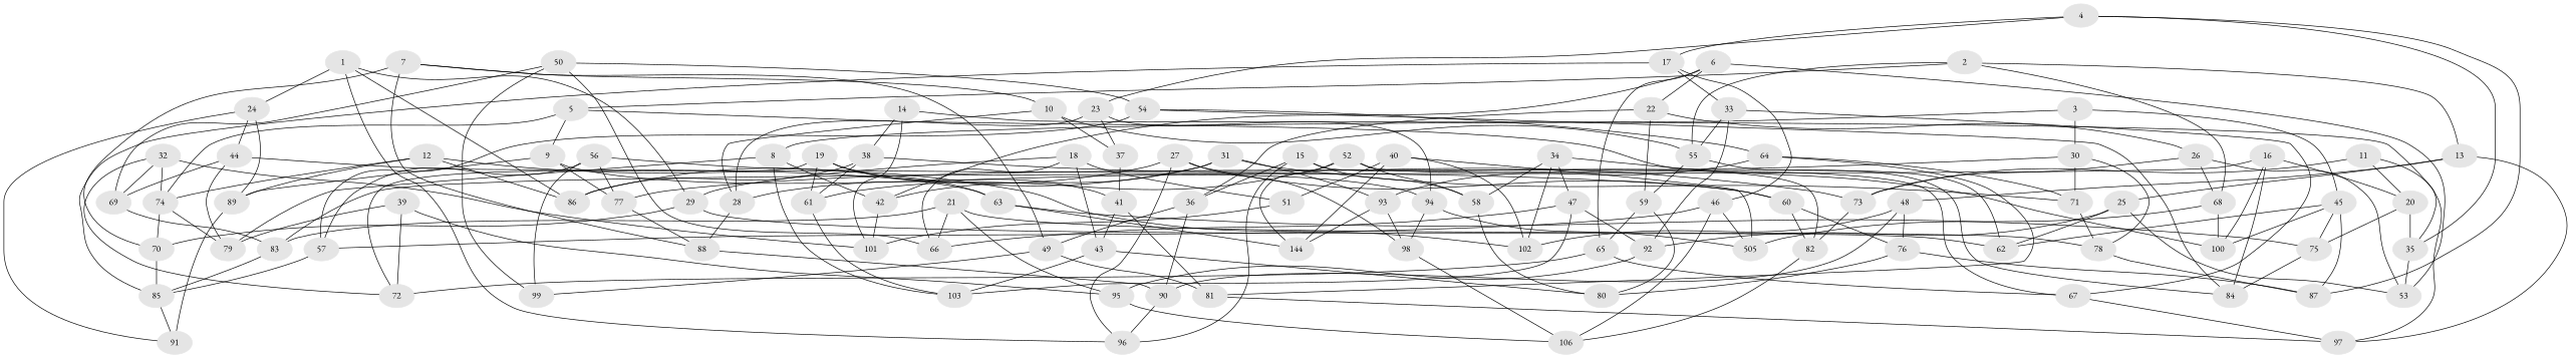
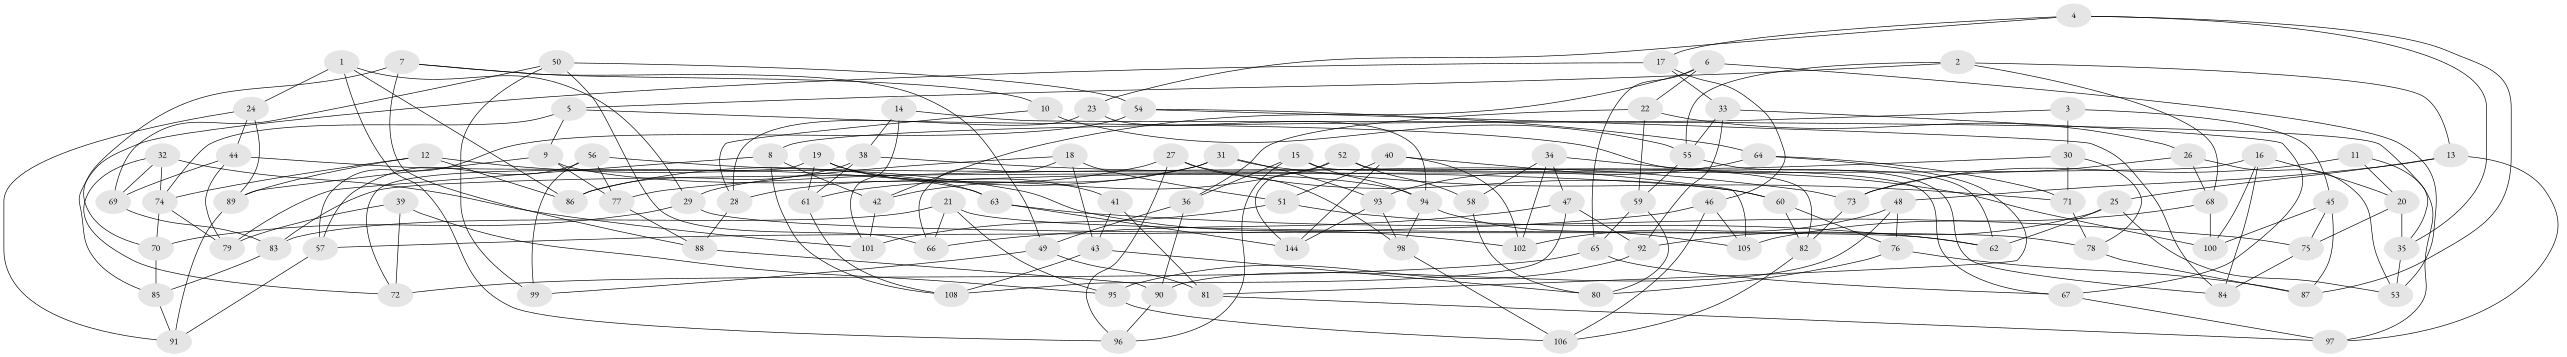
  graph {
    fontname="EB Garamond"
    node [color=gray90 fontname="EB Garamond" style=filled]
    edge [fontname="EB Garamond"]
    1
    24
    29
    86
    96
    89
    44
    91
    70
    62
    2
    5
    13
    55
    68
    9
    74
    84
    97
    25
    48
    59
    100
-   105 [label=505]
+   105
    3
    8
    30
    45
    42
    79
-   103
+   103 [label=108]
    11
    20
    73
    77
    78
    71
    87
    75
    4
    17
    23
    35
    33
    46
    85
    94
    28
-   37
    53
    6
    22
    65
    36
    26
    101
    72
    67
    7
    10
    49
    88
    99
    81
    90
    98
    41
    82
    12
    102
    92
    76
    14
    38
    61
    15
    58
    80
    106
    16
    83
    57
    18
    43
    51
    66
    19
    63
    n89 [label=144]
    21
    95
    69
    27
    60
    31
    93
    32
    34
    47
    39
    40
    50
    54
    64
    52
    56
    1 -- 24
    1 -- 29
    1 -- 86
    1 -- 96
    24 -- 89
    24 -- 44
    24 -- 91
    29 -- 70
    29 -- 62
    89 -- 91
    44 -- 79
    44 -- 63
    44 -- 69
    70 -- 85
    2 -- 5
    2 -- 13
    2 -- 55
    2 -- 68
    5 -- 9
    5 -- 74
    5 -- 84
    13 -- 97
    13 -- 25
    13 -- 48
    55 -- 62
    55 -- 59
    68 -- 100
    68 -- 105
    9 -- 89
    9 -- 77
    9 -- 94
    74 -- 70
    74 -- 79
    25 -- 62
    25 -- 53
    25 -- 92
    48 -- 90
    48 -- 102
    48 -- 76
    59 -- 65
    59 -- 80
    3 -- 8
    3 -- 30
    3 -- 45
    8 -- 42
    8 -- 79
    8 -- 103
    30 -- 77
    30 -- 78
    30 -- 71
    45 -- 100
    45 -- 87
    45 -- 75
    42 -- 101
    11 -- 97
    11 -- 20
    11 -- 73
    20 -- 75
    20 -- 35
    73 -- 82
    77 -- 88
    78 -- 87
    71 -- 78
    75 -- 84
    4 -- 87
    4 -- 17
    4 -- 23
    4 -- 35
    17 -- 33
    17 -- 46
    17 -- 85
    23 -- 94
    23 -- 28
-   23 -- 37
    35 -- 53
    33 -- 55
    33 -- 67
    33 -- 92
    46 -- 105
    46 -- 106
    46 -- 57
    85 -- 91
    94 -- 105
    94 -- 98
    28 -- 88
-   37 -- 41
    6 -- 42
    6 -- 53
    6 -- 22
    6 -- 65
    22 -- 59
    22 -- 36
    22 -- 26
    65 -- 72
    65 -- 67
    36 -- 49
    36 -- 90
    26 -- 68
    26 -- 73
    26 -- 53
    67 -- 97
    7 -- 70
    7 -- 10
    7 -- 49
    7 -- 88
    10 -- 55
    10 -- 28
-   10 -- 37
    49 -- 99
    49 -- 81
    88 -- 90
    81 -- 97
    90 -- 96
    98 -- 106
    41 -- 81
    41 -- 43
    82 -- 106
    12 -- 86
    12 -- 89
    12 -- 74
    12 -- 102
    92 -- 95
    76 -- 87
    76 -- 80
    14 -- 35
    14 -- 101
    14 -- 38
    38 -- 86
    38 -- 73
    38 -- 61
    61 -- 103
    15 -- 96
    15 -- 36
    15 -- 82
-   15 -- 58
+   15 -- 94
    58 -- 80
    16 -- 84
    16 -- 100
    16 -- 20
    16 -- 83
    83 -- 85
-   57 -- 85
+   57 -- 91
    18 -- 29
    18 -- 43
    18 -- 51
    18 -- 66
    43 -- 103
    43 -- 80
-   45 -- 62
+   51 -- 62
    51 -- 101
    19 -- 72
    19 -- 41
    19 -- 61
    19 -- 63
    63 -- 75
    63 -- n89
    21 -- 78
    21 -- 83
    21 -- 66
    21 -- 95
    95 -- 106
    69 -- 83
    27 -- 96
    27 -- 28
    27 -- 98
    27 -- 60
    60 -- 82
    60 -- 76
    31 -- 86
    31 -- 42
    31 -- 71
    31 -- 93
    93 -- 98
    93 -- n89
    32 -- 74
    32 -- 101
    32 -- 72
    32 -- 69
    34 -- 100
    34 -- 102
    34 -- 58
    34 -- 47
    47 -- 103
    47 -- 92
    47 -- 66
    39 -- 79
    39 -- 72
    39 -- 95
    40 -- 105
    40 -- 102
    40 -- 51
    40 -- n89
    50 -- 99
    50 -- 66
    50 -- 69
    50 -- 54
    54 -- 84
    54 -- 57
    54 -- 64
    64 -- 71
    64 -- 81
    64 -- 93
    52 -- 67
    52 -- 61
    52 -- 58
    52 -- n89
    56 -- 77
    56 -- 99
    56 -- 57
    56 -- 60
  }
